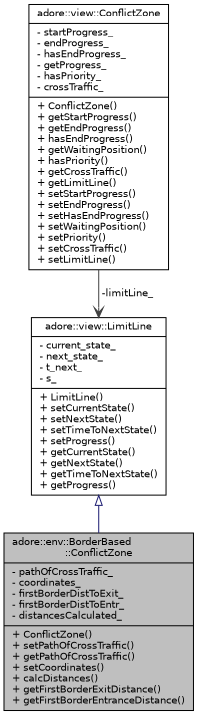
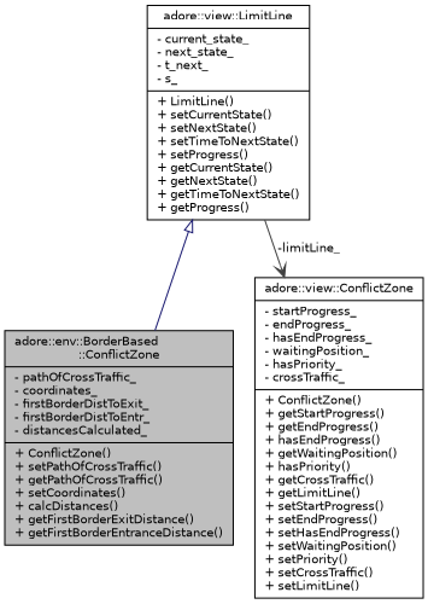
  digraph {
    node [color=black fillcolor=white fontname=Helvetica fontsize=10 shape=record style=filled]
    edge [fontname=Helvetica fontsize=10 labelfontname=Helvetica labelfontsize=10 style=solid]
    n1 [fillcolor=grey75 fontcolor=black height=0.2 label="{adore::env::BorderBased\l::ConflictZone\n|- pathOfCrossTraffic_\l- coordinates_\l- firstBorderDistToExit_\l- firstBorderDistToEntr_\l- distancesCalculated_\l|+ ConflictZone()\l+ setPathOfCrossTraffic()\l+ getPathOfCrossTraffic()\l+ setCoordinates()\l+ calcDistances()\l+ getFirstBorderExitDistance()\l+ getFirstBorderEntranceDistance()\l}" width=0.4]
-   n2 [height=0.2 label="{adore::view::ConflictZone\n|- startProgress_\l- endProgress_\l- hasEndProgress_\l- getProgress_\l- hasPriority_\l- crossTraffic_\l|+ ConflictZone()\l+ getStartProgress()\l+ getEndProgress()\l+ hasEndProgress()\l+ getWaitingPosition()\l+ hasPriority()\l+ getCrossTraffic()\l+ getLimitLine()\l+ setStartProgress()\l+ setEndProgress()\l+ setHasEndProgress()\l+ setWaitingPosition()\l+ setPriority()\l+ setCrossTraffic()\l+ setLimitLine()\l}" width=0.4]
+   n2 [height=0.2 label="{adore::view::ConflictZone\n|- startProgress_\l- endProgress_\l- hasEndProgress_\l- waitingPosition_\l- hasPriority_\l- crossTraffic_\l|+ ConflictZone()\l+ getStartProgress()\l+ getEndProgress()\l+ hasEndProgress()\l+ getWaitingPosition()\l+ hasPriority()\l+ getCrossTraffic()\l+ getLimitLine()\l+ setStartProgress()\l+ setEndProgress()\l+ setHasEndProgress()\l+ setWaitingPosition()\l+ setPriority()\l+ setCrossTraffic()\l+ setLimitLine()\l}" width=0.4]
    n3 [height=0.2 label="{adore::view::LimitLine\n|- current_state_\l- next_state_\l- t_next_\l- s_\l|+ LimitLine()\l+ setCurrentState()\l+ setNextState()\l+ setTimeToNextState()\l+ setProgress()\l+ getCurrentState()\l+ getNextState()\l+ getTimeToNextState()\l+ getProgress()\l}" width=0.4]
    n3 -> n1 [arrowtail=onormal color=midnightblue dir=back]
-   n2 -> n3 [arrowhead=vee color=grey25 label=" -limitLine_"]
+   n3 -> n2 [arrowhead=vee color=grey25 label=" -limitLine_"]
  }
